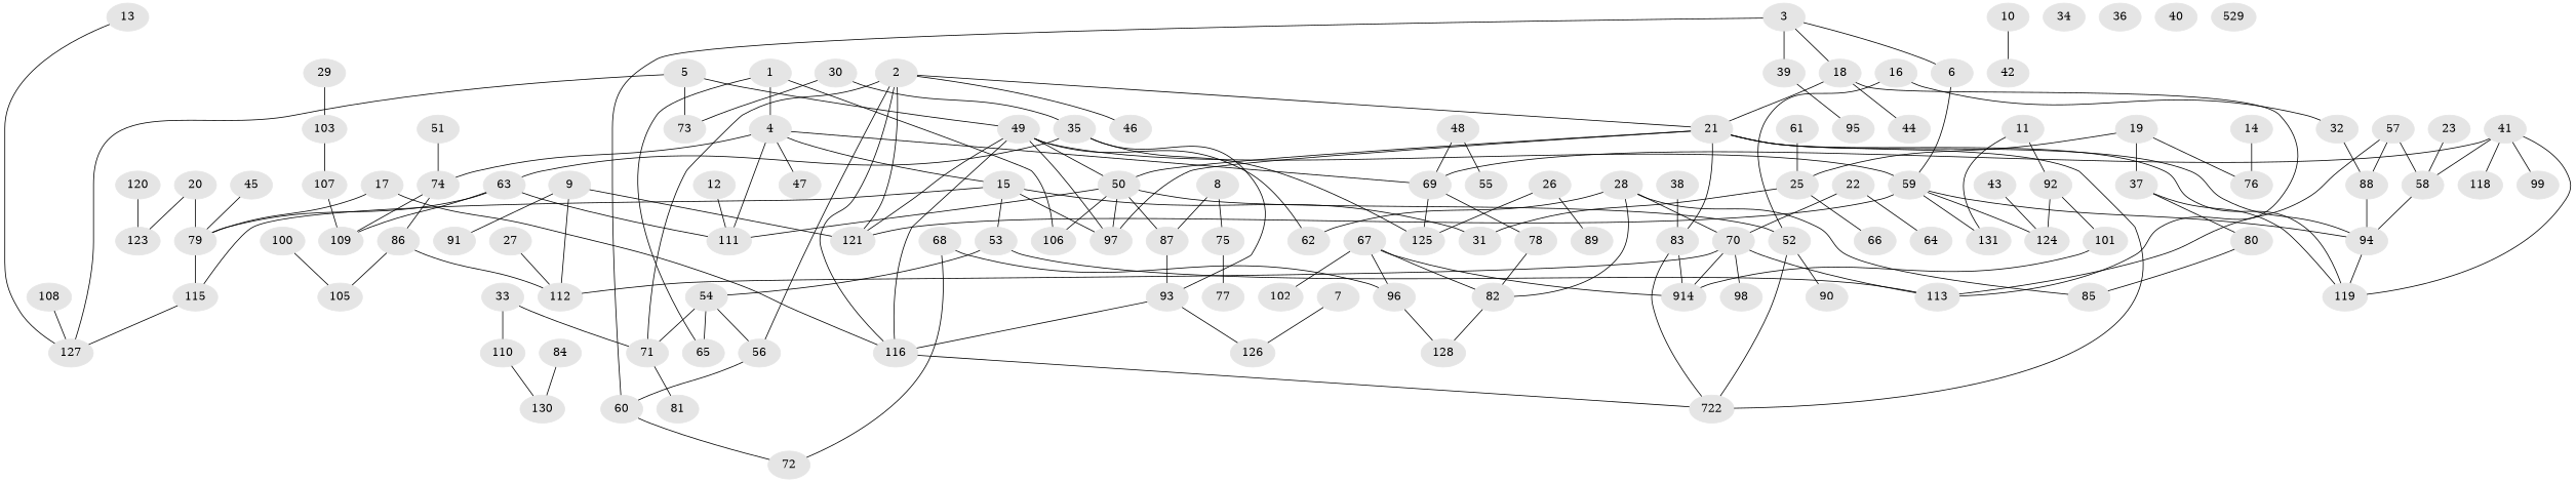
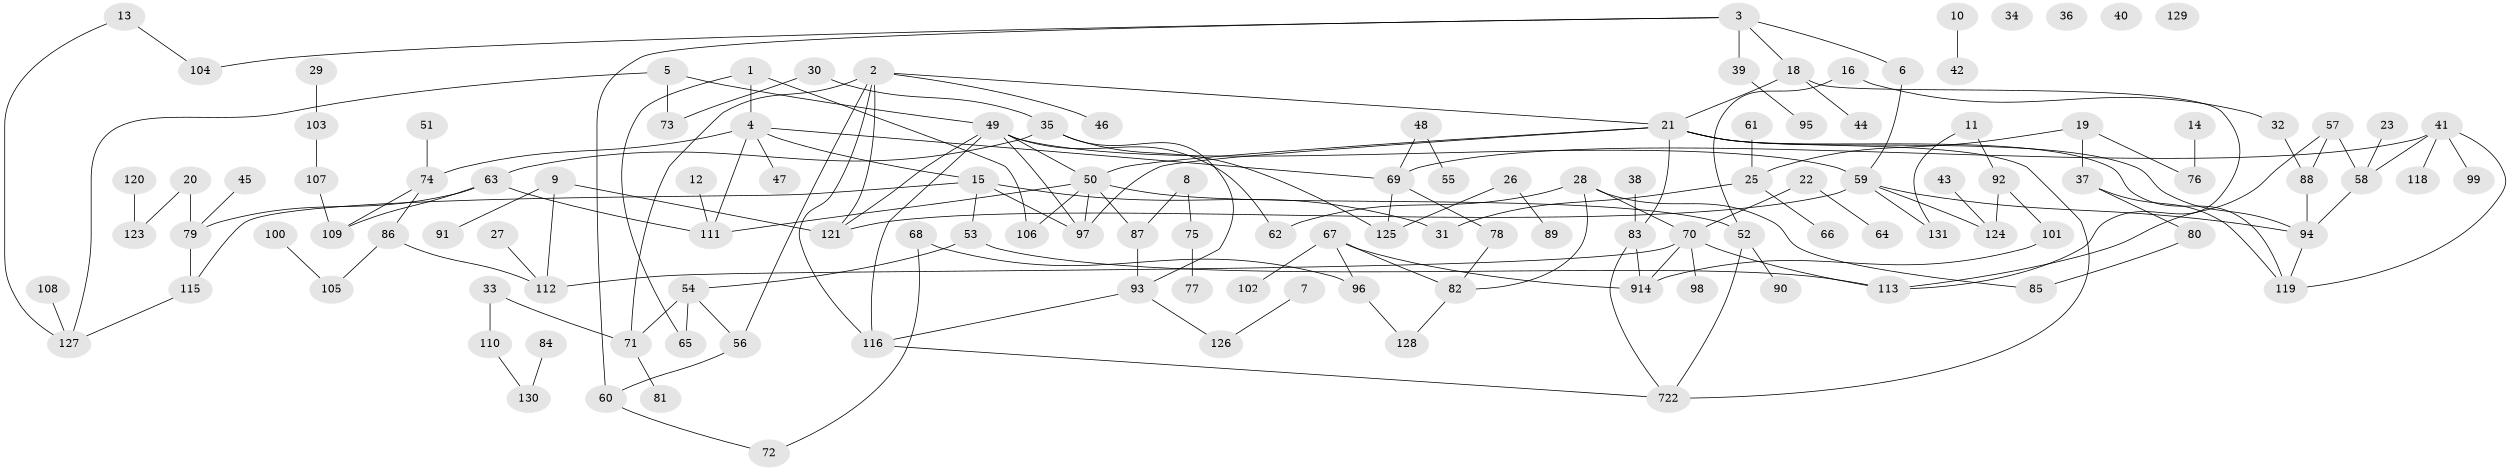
  graph {
    node [color=gray90 style=filled]
    1
    4
    65
    106
    15
    47
    69
    74
    111
    2
    21
    46
    56
    71
    116
    121
    97
    50
    83
    94
    119
    n22 [label=722]
    60
    81
    3
    6
    18
    39
+   104
    59
    44
    113
    95
    72
    31
    53
    115
    125
    78
    109
    86
    5
    49
    73
    127
    62
    131
    124
    7
    126
    8
    75
    87
    77
    93
    9
    91
    112
    10
    42
    11
    92
    101
    12
    13
    14
    76
    54
    16
    32
    52
    88
    90
-   17
    79
    19
    25
    37
    66
    80
    20
    123
    n83 [label=914]
    22
    64
    70
    98
    23
    58
    26
    89
    27
    28
    82
    85
    128
    29
    103
    107
    30
    35
    63
    33
    110
    130
    34
    36
    38
    40
    41
    99
    118
    43
    45
    48
    55
    51
    57
    61
    67
    96
    102
    68
    105
    84
    100
    108
    120
-   129 [label=529]
+   129
    1 -- 4
    1 -- 65
    1 -- 106
    4 -- 15
    4 -- 47
    4 -- 69
    4 -- 74
    4 -- 111
    15 -- 97
    15 -- 31
    15 -- 53
    15 -- 115
    69 -- 125
    69 -- 78
    74 -- 109
    74 -- 86
    2 -- 21
    2 -- 46
    2 -- 56
    2 -- 71
    2 -- 116
    2 -- 121
    21 -- 97
    21 -- 50
    21 -- 83
    21 -- 94
    21 -- 119
    21 -- n22
    56 -- 60
    71 -- 81
    116 -- n22
    50 -- 106
    50 -- 111
    50 -- 97
    50 -- 87
    50 -- 52
    83 -- n22
    83 -- n83
    94 -- 119
    60 -- 72
    3 -- 60
    3 -- 6
    3 -- 18
    3 -- 39
+   3 -- 104
    6 -- 59
    18 -- 21
    18 -- 44
    18 -- 113
    39 -- 95
    59 -- 121
    59 -- 94
    59 -- 131
    59 -- 124
    53 -- 113
    53 -- 54
    115 -- 127
    78 -- 82
    86 -- 112
    86 -- 105
    5 -- 49
    5 -- 73
    5 -- 127
    49 -- 116
    49 -- 121
    49 -- 97
    49 -- 50
    49 -- 59
    49 -- 62
    7 -- 126
    8 -- 75
    8 -- 87
    75 -- 77
    87 -- 93
    93 -- 116
    93 -- 126
    9 -- 121
    9 -- 91
    9 -- 112
    10 -- 42
    11 -- 131
    11 -- 92
    92 -- 124
    92 -- 101
    101 -- n83
    12 -- 111
+   13 -- 104
    13 -- 127
    14 -- 76
    54 -- 65
    54 -- 56
    54 -- 71
    16 -- 32
    16 -- 52
    32 -- 88
    52 -- n22
    52 -- 90
    88 -- 94
-   17 -- 116
-   17 -- 79
    79 -- 115
    19 -- 76
    19 -- 25
    19 -- 37
    25 -- 31
    25 -- 66
    37 -- 119
    37 -- 80
    80 -- 85
    20 -- 79
    20 -- 123
    22 -- 64
    22 -- 70
    70 -- 113
    70 -- 112
    70 -- n83
    70 -- 98
    23 -- 58
    58 -- 94
    26 -- 125
    26 -- 89
    27 -- 112
    28 -- 62
    28 -- 70
    28 -- 82
    28 -- 85
    82 -- 128
    29 -- 103
    103 -- 107
    107 -- 109
    30 -- 73
    30 -- 35
    35 -- 125
    35 -- 93
    35 -- 63
    63 -- 111
    63 -- 109
    63 -- 79
    33 -- 71
    33 -- 110
    110 -- 130
    38 -- 83
    41 -- 69
    41 -- 119
    41 -- 58
    41 -- 99
    41 -- 118
    43 -- 124
    45 -- 79
    48 -- 69
    48 -- 55
    51 -- 74
    57 -- 113
    57 -- 88
    57 -- 58
    61 -- 25
    67 -- n83
    67 -- 82
    67 -- 96
    67 -- 102
    96 -- 128
    68 -- 72
    68 -- 96
    84 -- 130
    100 -- 105
    108 -- 127
    120 -- 123
  }
